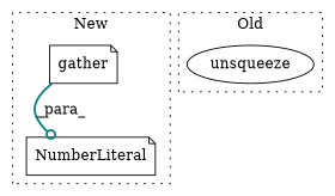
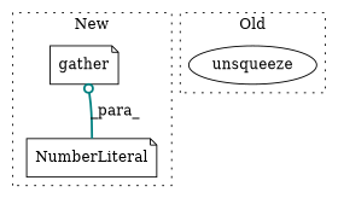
  digraph {
    node [a=32 shape=note]
    n1 [l="7,1" label=gather s="23967,23980"]
    n2 [a=34 l=1 label=NumberLiteral s=23974]
    n3 [l="10,1" label=unsqueeze s="24127,24138" shape=ellipse]
    subgraph cluster_1 {
      label=New
      style=dotted
      n1
      n2
    }
    subgraph cluster_2 {
      label=Old
      style=dotted
      n3
    }
-   n1 -> n2 [label=_para_ color=teal style=bold arrowhead=odot]
+   n2 -> n1 [label=_para_ color=teal style=bold arrowhead=odot]
  }
